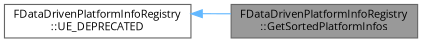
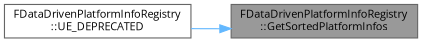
  digraph {
    rankdir=RL
    fontname="Open Sans"
    node [fontname="Open Sans" fontsize=10 shape=box style=filled]
    n1 [color=gray40 fillcolor=grey60 fontcolor=black height=0.2 label="FDataDrivenPlatformInfoRegistry\l::GetSortedPlatformInfos" width=0.4]
    n2 [color=grey40 fillcolor=white height=0.2 label="FDataDrivenPlatformInfoRegistry\l::UE_DEPRECATED" width=0.4]
-   n2 -> n1 [color=steelblue1 dir=back fontname="Open Sans" fontsize=10 labelfontname=Helvetica labelfontsize=10 style=solid]
+   n1 -> n2 [color=steelblue1 dir=back fontname="Open Sans" fontsize=10 labelfontname=Helvetica labelfontsize=10 style=solid]
  }
